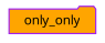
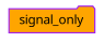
  digraph {
    rankdir=LR
    fontname="Noto Sans"
-   n1 [color=purple fillcolor=orange fontname="Noto Sans" fontsize=10 height=0.2 label=only_only shape=folder style=filled width=0.4]
+   n1 [color=purple fillcolor=orange fontname="Noto Sans" fontsize=10 height=0.2 label=signal_only shape=folder style=filled width=0.4]
  }
